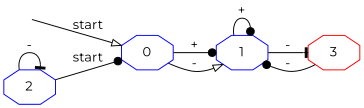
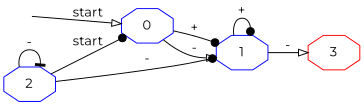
  digraph {
    fontname=Montserrat
    rankdir=LR
    node [fontname=Montserrat shape=octagon color=blue]
    edge [arrowhead=dot fontname=Montserrat]
    __start [shape=point style=invis color=""]
    0
    1
    3 [color=red]
    2
    __start -> 0 [arrowhead=onormal label=start]
    0 -> 1 [label="+"]
    0 -> 1 [arrowhead=onormal label="-"]
    1 -> 1 [label="+"]
-   1 -> 3 [arrowhead=tee label="-"]
-   3 -> 1 [label="-"]
+   1 -> 3 [arrowhead=onormal label="-"]
+   2 -> 1 [label="-"]
    2 -> 0 [label=start]
    2 -> 2 [arrowhead=tee label="-"]
  }
